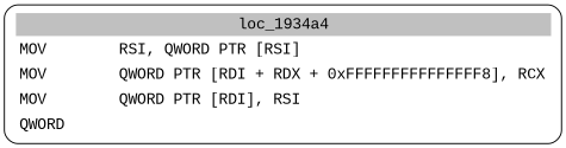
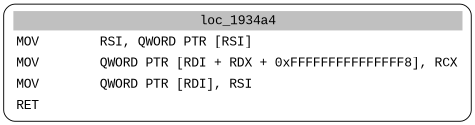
  digraph {
-   n1 [fontname="Courier New" label=<<table border="0" cellborder="0" cellpadding="3"><tr><td align="center" colspan="2" bgcolor="grey">loc_1934a4</td></tr><tr><td align="left">MOV        RSI, QWORD PTR [RSI]</td></tr><tr><td align="left">MOV        QWORD PTR [RDI + RDX + 0xFFFFFFFFFFFFFFF8], RCX</td></tr><tr><td align="left">MOV        QWORD PTR [RDI], RSI</td></tr><tr><td align="left">QWORD        </td></tr></table>> shape=Mrecord]
+   n1 [fontname="Courier New" label=<<table border="0" cellborder="0" cellpadding="3"><tr><td align="center" colspan="2" bgcolor="grey">loc_1934a4</td></tr><tr><td align="left">MOV        RSI, QWORD PTR [RSI]</td></tr><tr><td align="left">MOV        QWORD PTR [RDI + RDX + 0xFFFFFFFFFFFFFFF8], RCX</td></tr><tr><td align="left">MOV        QWORD PTR [RDI], RSI</td></tr><tr><td align="left">RET        </td></tr></table>> shape=Mrecord]
  }
